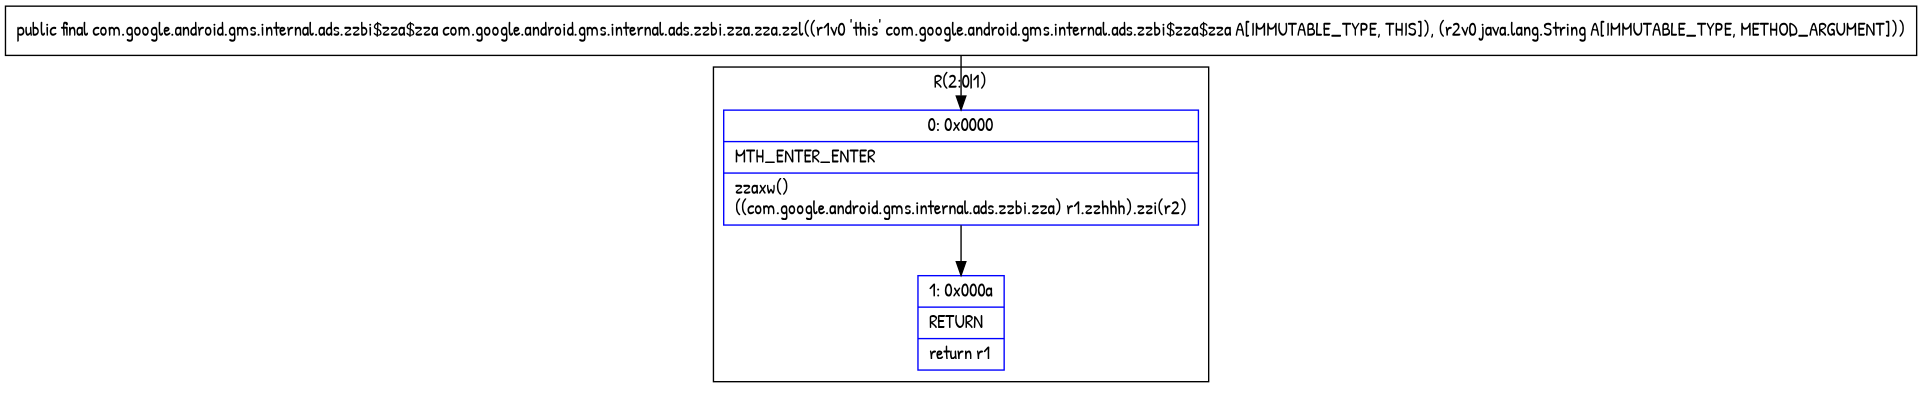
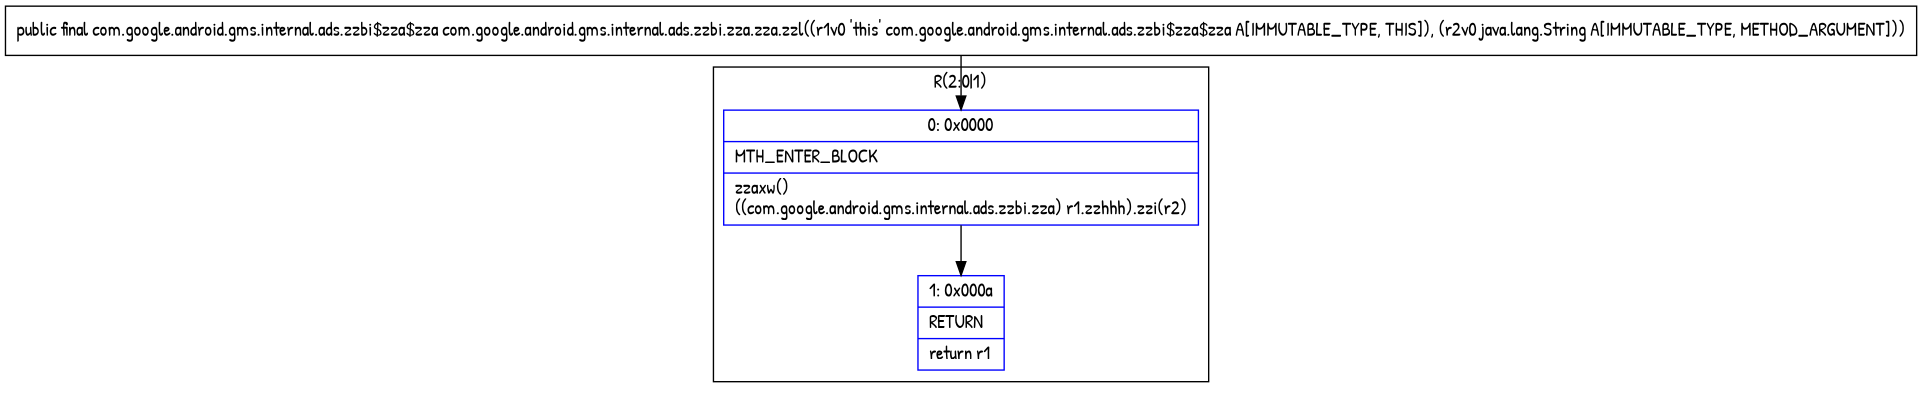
  digraph {
    fontname="Patrick Hand"
    node [color=blue shape=record fontname="Patrick Hand"]
    edge [fontname="Patrick Hand"]
-   n1 [label="{0\:\ 0x0000|MTH_ENTER_ENTER\l|zzaxw()\l((com.google.android.gms.internal.ads.zzbi.zza) r1.zzhhh).zzi(r2)\l}"]
+   n1 [label="{0\:\ 0x0000|MTH_ENTER_BLOCK\l|zzaxw()\l((com.google.android.gms.internal.ads.zzbi.zza) r1.zzhhh).zzi(r2)\l}"]
    n2 [label="{1\:\ 0x000a|RETURN\l|return r1\l}"]
    n3 [label="{public final com.google.android.gms.internal.ads.zzbi$zza$zza com.google.android.gms.internal.ads.zzbi.zza.zza.zzl((r1v0 'this' com.google.android.gms.internal.ads.zzbi$zza$zza A[IMMUTABLE_TYPE, THIS]), (r2v0 java.lang.String A[IMMUTABLE_TYPE, METHOD_ARGUMENT])) }" color=""]
    subgraph cluster_1 {
      label="R(2:0|1)"
      n1
      n2
    }
    n1 -> n2
    n3 -> n1
  }
